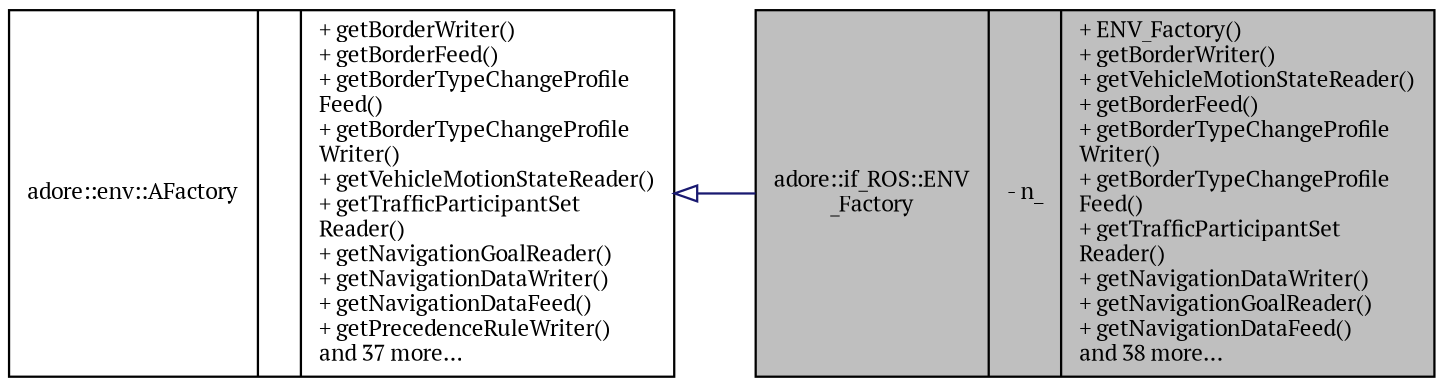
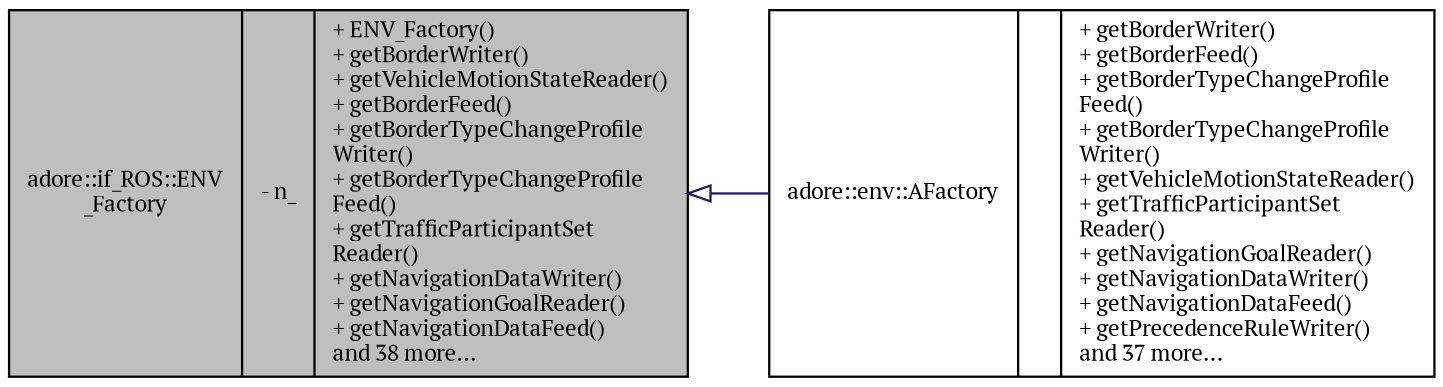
  digraph {
    rankdir=LR
    fontname="PT Serif"
    node [color=black fontname="PT Serif" fontsize=10 shape=record style=filled]
    n1 [fillcolor=grey75 fontcolor=black height=0.2 label="{adore::if_ROS::ENV\l_Factory\n|- n_\l|+ ENV_Factory()\l+ getBorderWriter()\l+ getVehicleMotionStateReader()\l+ getBorderFeed()\l+ getBorderTypeChangeProfile\lWriter()\l+ getBorderTypeChangeProfile\lFeed()\l+ getTrafficParticipantSet\lReader()\l+ getNavigationDataWriter()\l+ getNavigationGoalReader()\l+ getNavigationDataFeed()\land 38 more...\l}" width=0.4]
    n2 [fillcolor=white height=0.2 label="{adore::env::AFactory\n||+ getBorderWriter()\l+ getBorderFeed()\l+ getBorderTypeChangeProfile\lFeed()\l+ getBorderTypeChangeProfile\lWriter()\l+ getVehicleMotionStateReader()\l+ getTrafficParticipantSet\lReader()\l+ getNavigationGoalReader()\l+ getNavigationDataWriter()\l+ getNavigationDataFeed()\l+ getPrecedenceRuleWriter()\land 37 more...\l}" width=0.4]
-   n2 -> n1 [arrowtail=onormal color=midnightblue dir=back fontname="PT Serif" fontsize=10 labelfontname=Helvetica labelfontsize=10 style=solid]
+   n1 -> n2 [arrowtail=onormal color=midnightblue dir=back fontname="PT Serif" fontsize=10 labelfontname=Helvetica labelfontsize=10 style=solid]
  }
